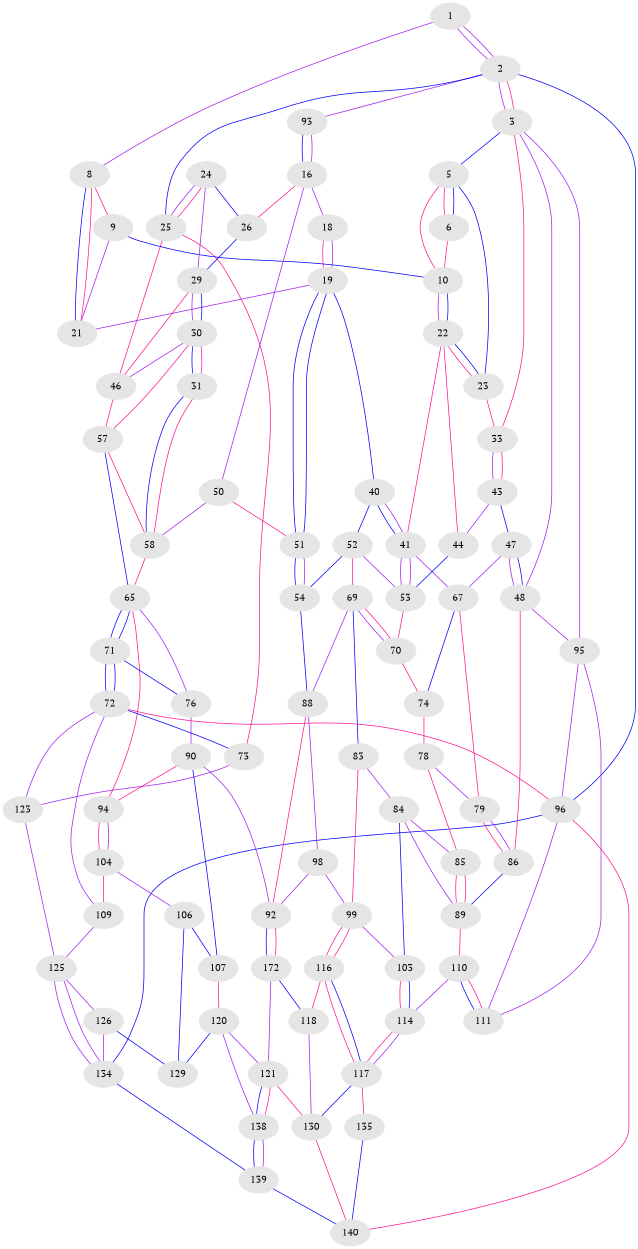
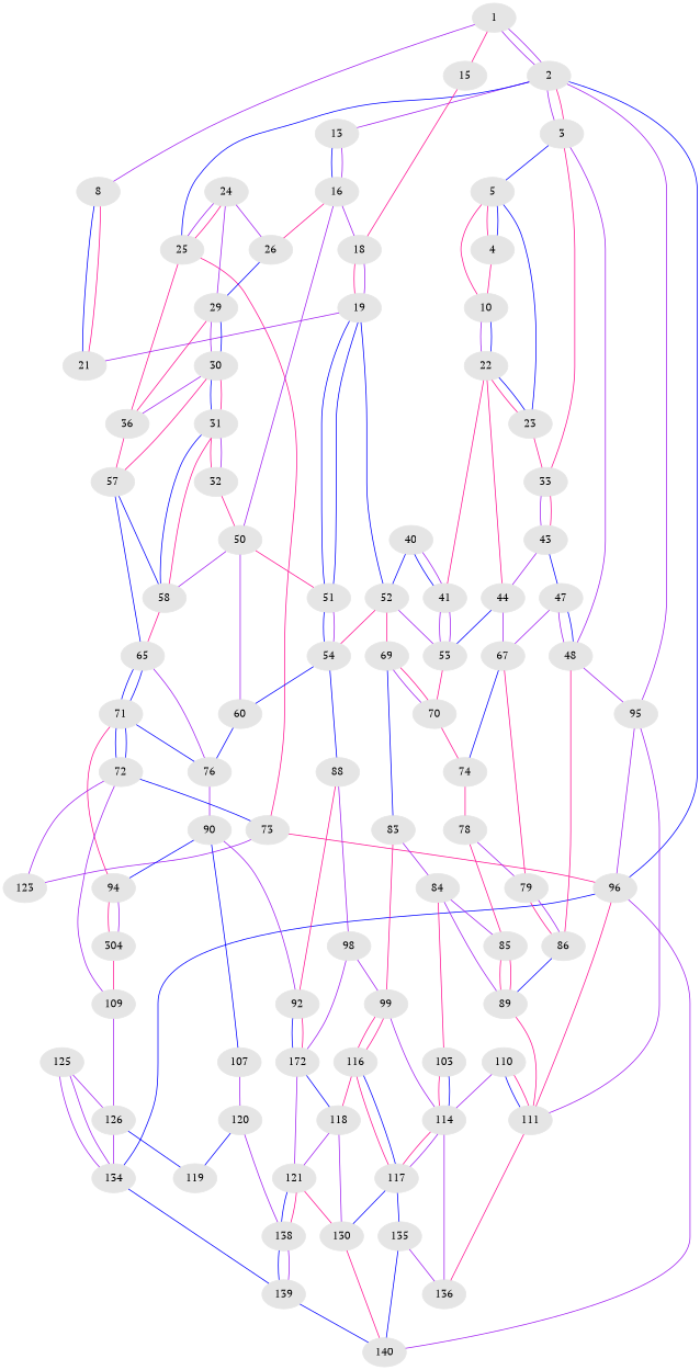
  graph {
    fontname="PT Serif"
    node [color=gray90 fontname="PT Serif" style=filled]
    edge [color=purple fontname="PT Serif"]
    1 [super="+7"]
    2 [super="+14"]
    8
+   15
    3 [super="+4"]
-   13 [label=93]
+   13
    25 [super="+35"]
    95
    96 [super="+143"]
-   9
    21 [super="+39"]
    18
    5 [super="+12"]
    33 [super="+34"]
    48 [super="+87"]
    16 [super="+17"]
-   36 [super="+37" label=46]
+   36 [super="+37"]
    73 [super="+97"]
    111 [super="+142"]
    134 [super="+137"]
    140 [super="+141"]
-   6
+   6 [label=4]
    10 [super="+11"]
    23
    43 [super="+45"]
    86
    22 [super="+42"]
    41
    44 [super="+64"]
    26 [super="+28"]
    50 [super="+59"]
    19 [super="+20"]
    29 [super="+38"]
+   32
    40 [super="+49"]
    51
    52 [super="+56"]
    54 [super="+55"]
    53 [super="+63"]
    67 [super="+68"]
    24 [super="+27"]
    30 [super="+46"]
    57 [super="+62"]
    123
    31
    58 [super="+61"]
    65 [super="+66"]
+   60
    47
    69 [super="+82"]
    70
    74 [super="+75"]
    79
    89 [super="+102"]
    76 [super="+77"]
    88 [super="+93"]
    83
    92
    98
    71 [super="+80"]
    90 [super="+91"]
    72 [super="+108"]
    94
    78 [super="+81"]
    84 [super="+101"]
    99 [super="+100"]
    109 [super="+124"]
-   104 [super="+105"]
+   104 [super="+105" label=304]
    126 [super="+128"]
    125
    85
    107 [super="+119"]
    103
    116
    110
    114 [super="+115"]
    n77 [label=172 super="+113"]
    120 [super="+133"]
    118
    121 [super="+122"]
-   106 [super="+127"]
+   136
    139
    117 [super="+132"]
-   129
+   129 [label=119]
    138
    130 [super="+131"]
    135
    1 -- 2
    1 -- 2
    1 -- 8
+   1 -- 15 [color=deeppink]
    2 -- 3
    2 -- 3 [color=deeppink]
    2 -- 13
    2 -- 25 [color=blue]
-   3 -- 95
+   2 -- 95
    2 -- 96 [color=blue]
-   8 -- 9 [color=deeppink]
    8 -- 21 [color=blue]
    8 -- 21 [color=deeppink]
+   15 -- 18 [color=deeppink]
    3 -- 5 [color=blue]
    3 -- 33 [color=deeppink]
    3 -- 48
    13 -- 16 [color=blue]
    13 -- 16
    25 -- 36 [color=deeppink]
    25 -- 73 [color=deeppink]
    95 -- 96
    95 -- 111
-   96 -- 111
+   96 -- 111 [color=deeppink]
    96 -- 134 [color=blue]
-   96 -- 140 [color=deeppink]
-   9 -- 21
-   9 -- 10 [color=blue]
+   96 -- 140
    18 -- 19 [color=deeppink]
    18 -- 19
    5 -- 6 [color=deeppink]
    5 -- 6 [color=blue]
    5 -- 10 [color=deeppink]
    5 -- 23 [color=blue]
    33 -- 43 [weight=2]
    33 -- 43 [color=deeppink]
    48 -- 95
    48 -- 86 [color=deeppink]
    16 -- 18
    16 -- 26 [color=deeppink]
    16 -- 50
    36 -- 57 [color=deeppink]
-   72 -- 96 [color=deeppink]
+   73 -- 96 [color=deeppink]
    73 -- 123
+   111 -- 136 [color=deeppink]
    134 -- 139 [color=blue]
    6 -- 10 [color=deeppink]
    10 -- 22
    10 -- 22 [color=blue]
    23 -- 33 [color=deeppink]
    43 -- 44
    43 -- 47 [color=blue]
    86 -- 89 [color=blue]
    22 -- 23 [color=deeppink]
    22 -- 23 [color=blue]
    22 -- 41 [color=deeppink]
    22 -- 44 [color=deeppink]
    41 -- 53
    41 -- 53
    44 -- 53 [color=blue]
-   41 -- 67
+   44 -- 67
    26 -- 29 [color=blue]
    50 -- 51 [color=deeppink]
    50 -- 58
+   50 -- 60
    19 -- 21
-   19 -- 40 [color=blue]
+   19 -- 52 [color=blue]
    19 -- 51 [color=blue]
    19 -- 51 [color=blue]
    29 -- 36 [color=deeppink]
    29 -- 30
    29 -- 30 [color=blue]
+   32 -- 50 [color=deeppink]
    40 -- 41 [color=blue]
    40 -- 41
    40 -- 52 [color=blue]
    51 -- 54 [color=blue]
    51 -- 54
-   52 -- 54 [color=blue]
+   52 -- 54 [color=deeppink]
    52 -- 53
    52 -- 69 [color=deeppink]
+   54 -- 60 [color=blue]
    54 -- 88 [color=blue]
    53 -- 70 [color=deeppink]
    67 -- 74 [color=blue]
    67 -- 79 [color=deeppink]
    24 -- 25
    24 -- 25 [color=deeppink]
-   24 -- 26 [color=blue]
+   24 -- 26
    24 -- 29
    30 -- 36
    30 -- 57 [color=deeppink]
    30 -- 31 [color=blue]
    30 -- 31 [color=deeppink]
-   57 -- 58 [color=deeppink]
+   57 -- 58 [color=blue]
    57 -- 65 [color=blue]
-   123 -- 125
+   31 -- 32 [color=deeppink]
+   31 -- 32
    31 -- 58 [color=blue]
    31 -- 58 [color=deeppink]
    58 -- 65 [color=deeppink]
    65 -- 76
    65 -- 71 [color=blue]
    65 -- 71 [color=blue]
+   60 -- 76 [color=blue]
    47 -- 48
    47 -- 48 [color=blue]
    47 -- 67
    69 -- 70
    69 -- 70 [color=deeppink]
-   69 -- 88
    69 -- 83 [color=blue]
    70 -- 74 [color=deeppink]
    74 -- 78 [color=deeppink weight=2]
    79 -- 86 [color=deeppink]
    79 -- 86
-   89 -- 110 [color=deeppink]
+   89 -- 111 [color=deeppink]
    76 -- 90
    88 -- 92 [color=deeppink]
    88 -- 98
    83 -- 84
    83 -- 99 [color=deeppink]
    92 -- n77 [color=blue]
    92 -- n77 [color=deeppink]
    98 -- 99
-   98 -- 92
+   98 -- n77
    71 -- 76 [color=blue]
    71 -- 72 [color=blue]
    71 -- 72 [color=blue]
-   65 -- 94 [color=deeppink]
+   71 -- 94 [color=deeppink]
    90 -- 92
-   90 -- 94 [color=deeppink]
+   90 -- 94 [color=blue]
    90 -- 107 [color=blue]
    72 -- 73 [color=blue]
    72 -- 123
    72 -- 109
    94 -- 104 [color=deeppink]
    94 -- 104
    78 -- 79
    78 -- 85 [color=deeppink]
    84 -- 89
    84 -- 85
-   84 -- 103 [color=blue]
-   99 -- 103
+   84 -- 103 [color=deeppink]
+   99 -- 114
    99 -- 116 [color=deeppink]
    99 -- 116 [color=deeppink]
-   109 -- 125
+   109 -- 126
    104 -- 109 [color=deeppink weight=2]
-   104 -- 106
    126 -- 134
    126 -- 129 [color=blue]
    125 -- 134
    125 -- 134
    125 -- 126
    85 -- 89 [color=deeppink]
    85 -- 89 [color=deeppink]
-   107 -- 120 [color=deeppink]
+   107 -- 120
    103 -- 114 [color=deeppink]
    103 -- 114 [color=blue]
    116 -- 118 [color=deeppink]
    116 -- 117 [color=deeppink]
    116 -- 117 [color=blue]
    110 -- 111 [color=blue]
    110 -- 111 [color=deeppink]
    110 -- 114
+   114 -- 136
    114 -- 117 [color=deeppink]
    114 -- 117
    n77 -- 118 [color=blue]
    n77 -- 121
-   120 -- 121
+   118 -- 121
    120 -- 129 [color=blue]
    120 -- 138
    118 -- 130
    121 -- 138 [color=blue]
    121 -- 138 [color=deeppink]
    121 -- 130 [color=deeppink]
-   106 -- 107 [color=blue weight=2]
-   106 -- 129 [color=blue]
    139 -- 140 [color=blue]
    117 -- 130 [color=blue]
-   117 -- 135 [color=deeppink]
+   117 -- 135 [color=blue]
    138 -- 139 [color=blue]
    138 -- 139
    130 -- 140 [color=deeppink]
    135 -- 140 [color=blue]
+   135 -- 136
  }
